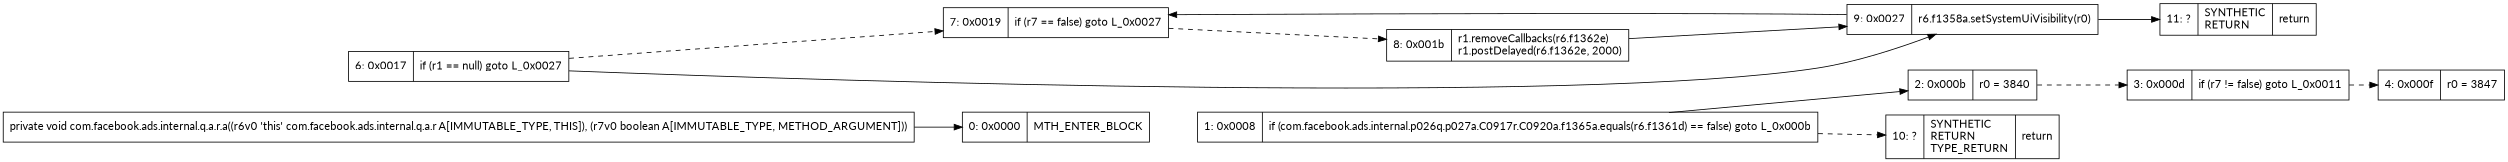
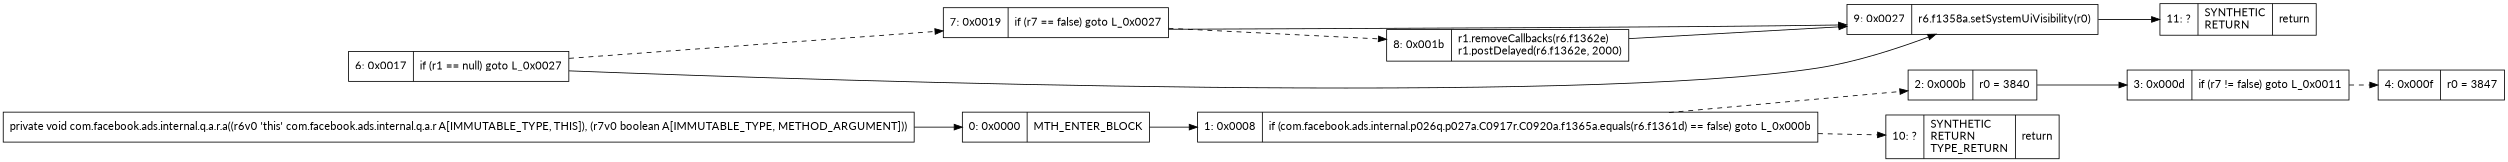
  digraph {
    fontname=Lato
    rankdir=LR
    node [fontname=Lato shape=record]
    edge [fontname=Lato]
    n1 [label="{0\:\ 0x0000|MTH_ENTER_BLOCK\l}"]
    n2 [label="{1\:\ 0x0008|if (com.facebook.ads.internal.p026q.p027a.C0917r.C0920a.f1365a.equals(r6.f1361d) == false) goto L_0x000b\l}"]
    n3 [label="{2\:\ 0x000b|r0 = 3840\l}"]
    n4 [label="{10\:\ ?|SYNTHETIC\lRETURN\lTYPE_RETURN\l|return\l}"]
    n5 [label="{3\:\ 0x000d|if (r7 != false) goto L_0x0011\l}"]
    n6 [label="{4\:\ 0x000f|r0 = 3847\l}"]
    n7 [label="{6\:\ 0x0017|if (r1 == null) goto L_0x0027\l}"]
    n8 [label="{7\:\ 0x0019|if (r7 == false) goto L_0x0027\l}"]
    n9 [label="{9\:\ 0x0027|r6.f1358a.setSystemUiVisibility(r0)\l}"]
    n10 [label="{8\:\ 0x001b|r1.removeCallbacks(r6.f1362e)\lr1.postDelayed(r6.f1362e, 2000)\l}"]
    n11 [label="{11\:\ ?|SYNTHETIC\lRETURN\l|return\l}"]
    n12 [label="{private void com.facebook.ads.internal.q.a.r.a((r6v0 'this' com.facebook.ads.internal.q.a.r A[IMMUTABLE_TYPE, THIS]), (r7v0 boolean A[IMMUTABLE_TYPE, METHOD_ARGUMENT])) }"]
-   n2 -> n3
+   n1 -> n2
+   n2 -> n3 [style=dashed]
    n2 -> n4 [style=dashed]
-   n3 -> n5 [style=dashed]
+   n3 -> n5
    n5 -> n6 [style=dashed]
    n7 -> n8 [style=dashed]
    n7 -> n9
-   n9 -> n8
+   n8 -> n9
    n8 -> n10 [style=dashed]
    n9 -> n11
    n10 -> n9
    n12 -> n1
  }
